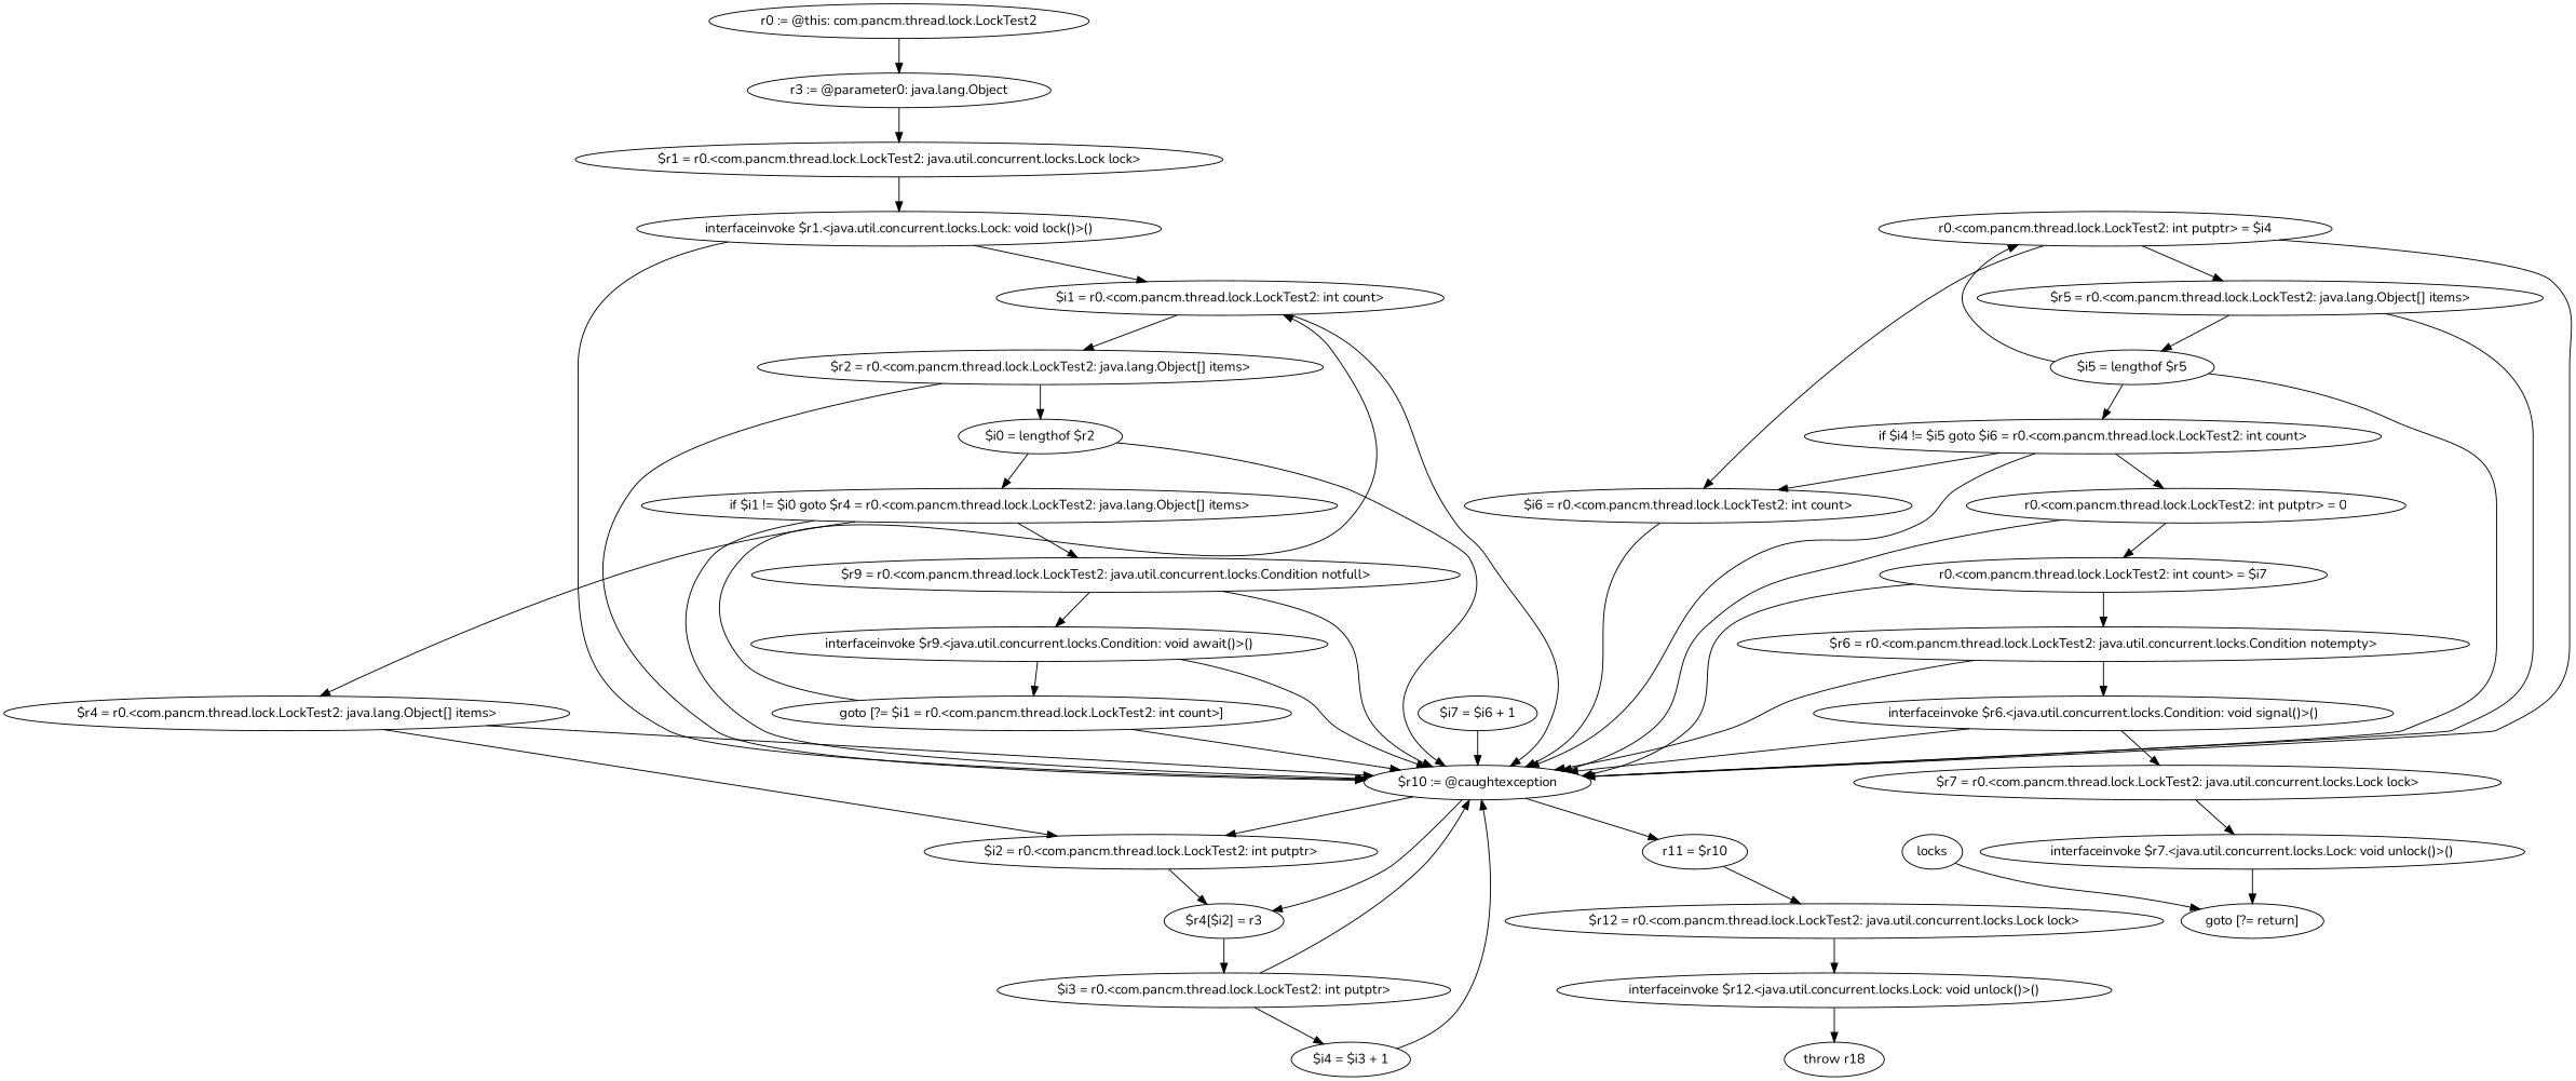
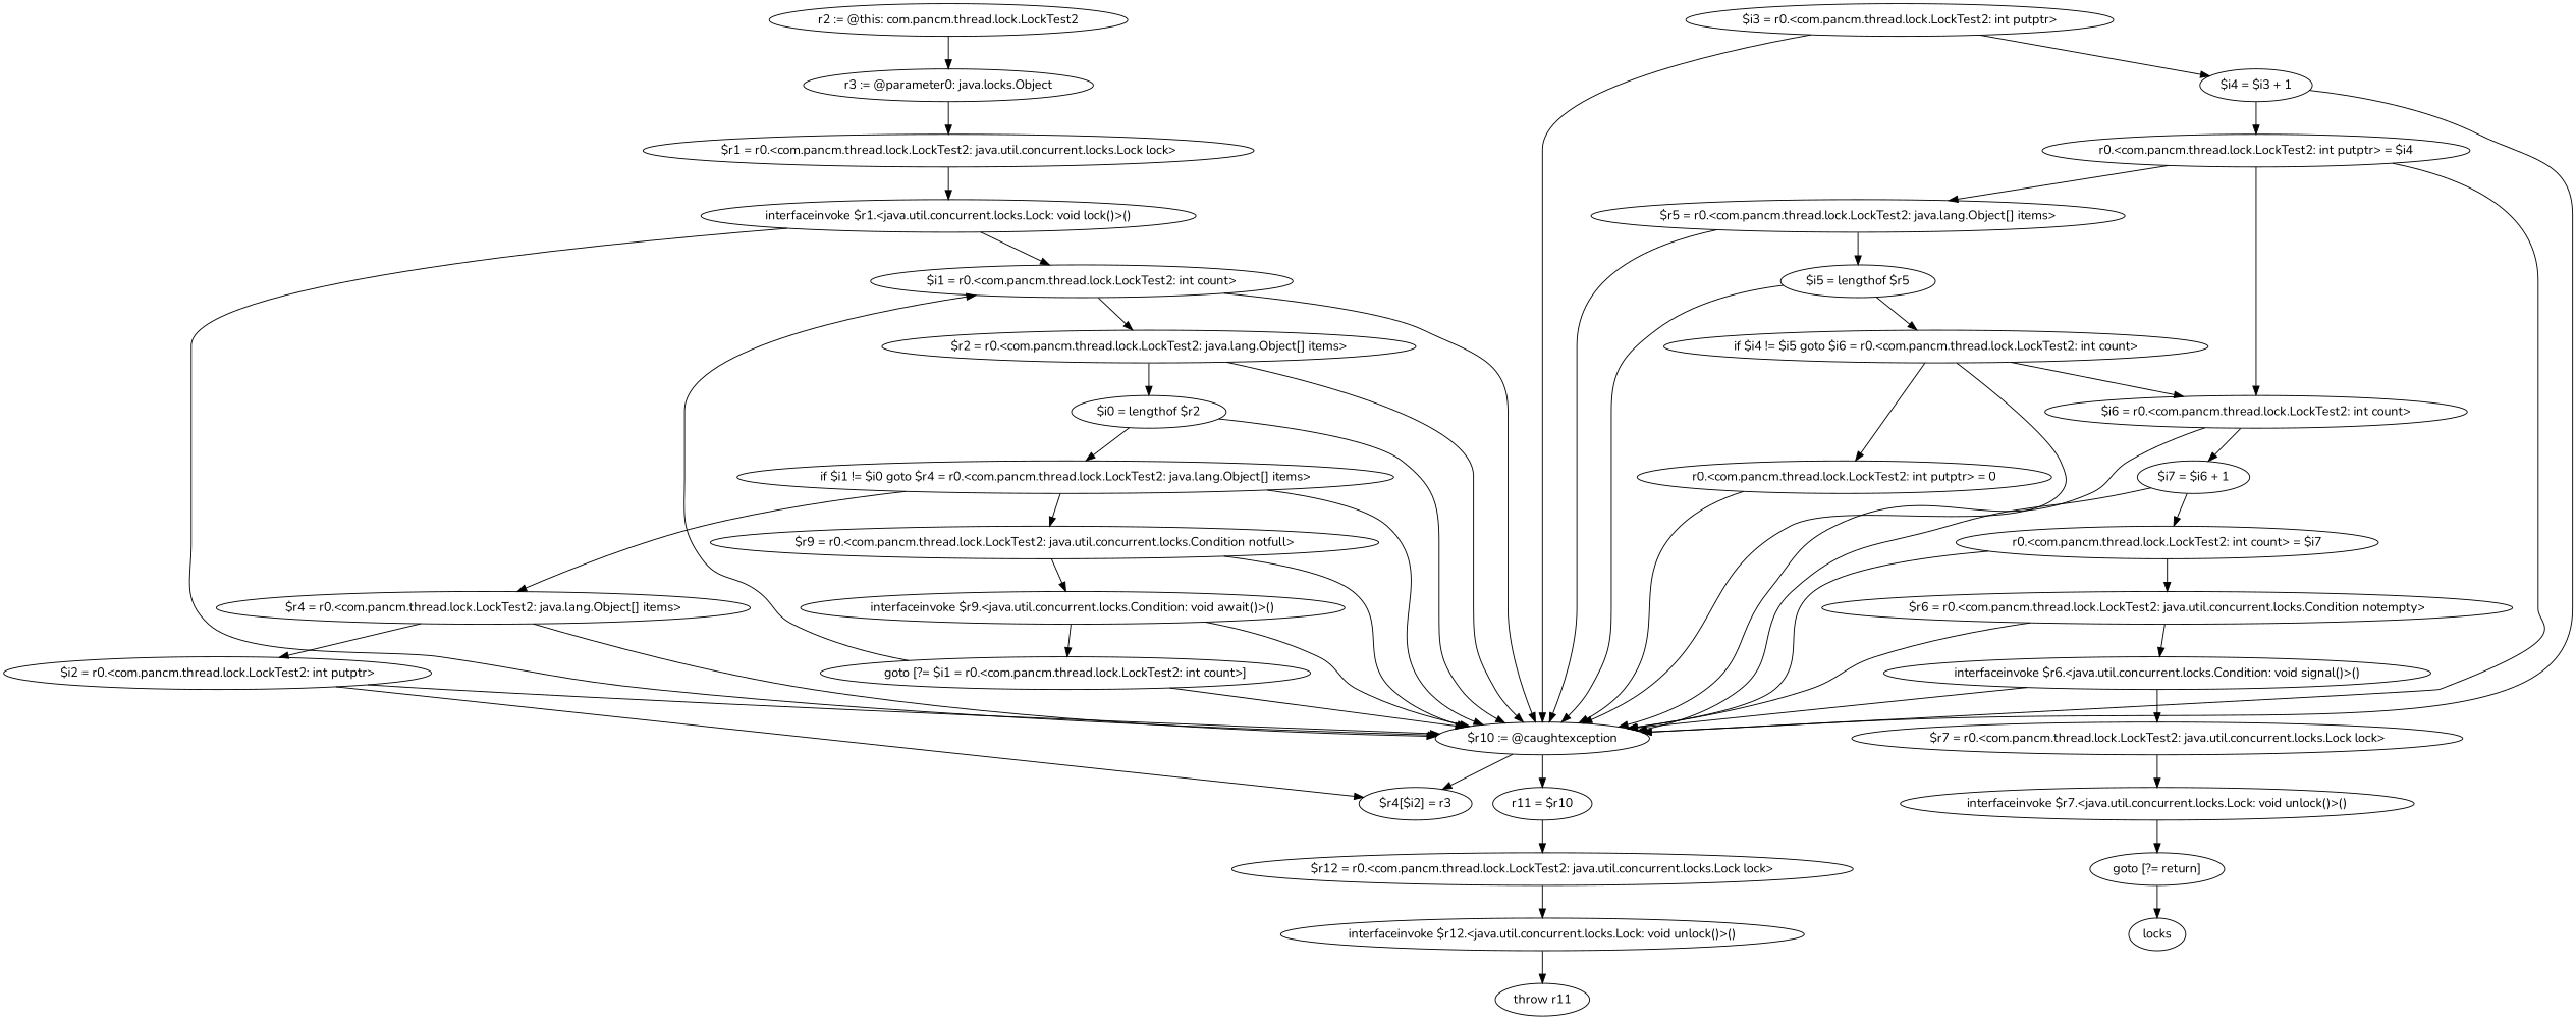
  digraph {
    fontname=Nunito
    node [fontname=Nunito]
    edge [fontname=Nunito]
-   "r0 := @this: com.pancm.thread.lock.LockTest2"
-   "r3 := @parameter0: java.lang.Object"
+   "r0 := @this: com.pancm.thread.lock.LockTest2" [label="r2 := @this: com.pancm.thread.lock.LockTest2"]
+   "r3 := @parameter0: java.lang.Object" [label="r3 := @parameter0: java.locks.Object"]
    "$r1 = r0.<com.pancm.thread.lock.LockTest2: java.util.concurrent.locks.Lock lock>"
    "interfaceinvoke $r1.<java.util.concurrent.locks.Lock: void lock()>()"
    "$i1 = r0.<com.pancm.thread.lock.LockTest2: int count>"
    "$r10 := @caughtexception"
    "$r2 = r0.<com.pancm.thread.lock.LockTest2: java.lang.Object[] items>"
    "$r4[$i2] = r3"
    "r11 = $r10"
    "$i0 = lengthof $r2"
    "if $i1 != $i0 goto $r4 = r0.<com.pancm.thread.lock.LockTest2: java.lang.Object[] items>"
    "$r9 = r0.<com.pancm.thread.lock.LockTest2: java.util.concurrent.locks.Condition notfull>"
    "$r4 = r0.<com.pancm.thread.lock.LockTest2: java.lang.Object[] items>"
    "interfaceinvoke $r9.<java.util.concurrent.locks.Condition: void await()>()"
    "$i2 = r0.<com.pancm.thread.lock.LockTest2: int putptr>"
    "goto [?= $i1 = r0.<com.pancm.thread.lock.LockTest2: int count>]"
    "$i3 = r0.<com.pancm.thread.lock.LockTest2: int putptr>"
    "$i4 = $i3 + 1"
    "r0.<com.pancm.thread.lock.LockTest2: int putptr> = $i4"
    "$r5 = r0.<com.pancm.thread.lock.LockTest2: java.lang.Object[] items>"
    "$i6 = r0.<com.pancm.thread.lock.LockTest2: int count>"
    "$i5 = lengthof $r5"
    "if $i4 != $i5 goto $i6 = r0.<com.pancm.thread.lock.LockTest2: int count>"
    "r0.<com.pancm.thread.lock.LockTest2: int putptr> = 0"
    "$i7 = $i6 + 1"
    "r0.<com.pancm.thread.lock.LockTest2: int count> = $i7"
    "$r6 = r0.<com.pancm.thread.lock.LockTest2: java.util.concurrent.locks.Condition notempty>"
    "interfaceinvoke $r6.<java.util.concurrent.locks.Condition: void signal()>()"
    "$r7 = r0.<com.pancm.thread.lock.LockTest2: java.util.concurrent.locks.Lock lock>"
    "interfaceinvoke $r7.<java.util.concurrent.locks.Lock: void unlock()>()"
    "goto [?= return]"
    n32 [label=locks]
    "$r12 = r0.<com.pancm.thread.lock.LockTest2: java.util.concurrent.locks.Lock lock>"
    "interfaceinvoke $r12.<java.util.concurrent.locks.Lock: void unlock()>()"
-   "throw r11" [label="throw r18"]
+   "throw r11"
    "r0 := @this: com.pancm.thread.lock.LockTest2" -> "r3 := @parameter0: java.lang.Object"
    "r3 := @parameter0: java.lang.Object" -> "$r1 = r0.<com.pancm.thread.lock.LockTest2: java.util.concurrent.locks.Lock lock>"
    "$r1 = r0.<com.pancm.thread.lock.LockTest2: java.util.concurrent.locks.Lock lock>" -> "interfaceinvoke $r1.<java.util.concurrent.locks.Lock: void lock()>()"
    "interfaceinvoke $r1.<java.util.concurrent.locks.Lock: void lock()>()" -> "$i1 = r0.<com.pancm.thread.lock.LockTest2: int count>"
    "interfaceinvoke $r1.<java.util.concurrent.locks.Lock: void lock()>()" -> "$r10 := @caughtexception"
    "$i1 = r0.<com.pancm.thread.lock.LockTest2: int count>" -> "$r10 := @caughtexception"
    "$i1 = r0.<com.pancm.thread.lock.LockTest2: int count>" -> "$r2 = r0.<com.pancm.thread.lock.LockTest2: java.lang.Object[] items>"
    "$r10 := @caughtexception" -> "$r4[$i2] = r3"
    "$r10 := @caughtexception" -> "r11 = $r10"
    "$r2 = r0.<com.pancm.thread.lock.LockTest2: java.lang.Object[] items>" -> "$r10 := @caughtexception"
    "$r2 = r0.<com.pancm.thread.lock.LockTest2: java.lang.Object[] items>" -> "$i0 = lengthof $r2"
-   "$r4[$i2] = r3" -> "$i3 = r0.<com.pancm.thread.lock.LockTest2: int putptr>"
    "r11 = $r10" -> "$r12 = r0.<com.pancm.thread.lock.LockTest2: java.util.concurrent.locks.Lock lock>"
    "$i0 = lengthof $r2" -> "$r10 := @caughtexception"
    "$i0 = lengthof $r2" -> "if $i1 != $i0 goto $r4 = r0.<com.pancm.thread.lock.LockTest2: java.lang.Object[] items>"
    "if $i1 != $i0 goto $r4 = r0.<com.pancm.thread.lock.LockTest2: java.lang.Object[] items>" -> "$r10 := @caughtexception"
    "if $i1 != $i0 goto $r4 = r0.<com.pancm.thread.lock.LockTest2: java.lang.Object[] items>" -> "$r9 = r0.<com.pancm.thread.lock.LockTest2: java.util.concurrent.locks.Condition notfull>"
    "if $i1 != $i0 goto $r4 = r0.<com.pancm.thread.lock.LockTest2: java.lang.Object[] items>" -> "$r4 = r0.<com.pancm.thread.lock.LockTest2: java.lang.Object[] items>"
    "$r9 = r0.<com.pancm.thread.lock.LockTest2: java.util.concurrent.locks.Condition notfull>" -> "$r10 := @caughtexception"
    "$r9 = r0.<com.pancm.thread.lock.LockTest2: java.util.concurrent.locks.Condition notfull>" -> "interfaceinvoke $r9.<java.util.concurrent.locks.Condition: void await()>()"
    "$r4 = r0.<com.pancm.thread.lock.LockTest2: java.lang.Object[] items>" -> "$r10 := @caughtexception"
    "$r4 = r0.<com.pancm.thread.lock.LockTest2: java.lang.Object[] items>" -> "$i2 = r0.<com.pancm.thread.lock.LockTest2: int putptr>"
    "interfaceinvoke $r9.<java.util.concurrent.locks.Condition: void await()>()" -> "$r10 := @caughtexception"
    "interfaceinvoke $r9.<java.util.concurrent.locks.Condition: void await()>()" -> "goto [?= $i1 = r0.<com.pancm.thread.lock.LockTest2: int count>]"
-   "$r10 := @caughtexception" -> "$i2 = r0.<com.pancm.thread.lock.LockTest2: int putptr>"
+   "$i2 = r0.<com.pancm.thread.lock.LockTest2: int putptr>" -> "$r10 := @caughtexception"
    "$i2 = r0.<com.pancm.thread.lock.LockTest2: int putptr>" -> "$r4[$i2] = r3"
    "goto [?= $i1 = r0.<com.pancm.thread.lock.LockTest2: int count>]" -> "$i1 = r0.<com.pancm.thread.lock.LockTest2: int count>"
    "goto [?= $i1 = r0.<com.pancm.thread.lock.LockTest2: int count>]" -> "$r10 := @caughtexception"
    "$i3 = r0.<com.pancm.thread.lock.LockTest2: int putptr>" -> "$r10 := @caughtexception"
    "$i3 = r0.<com.pancm.thread.lock.LockTest2: int putptr>" -> "$i4 = $i3 + 1"
    "$i4 = $i3 + 1" -> "$r10 := @caughtexception"
-   "$i5 = lengthof $r5" -> "r0.<com.pancm.thread.lock.LockTest2: int putptr> = $i4"
+   "$i4 = $i3 + 1" -> "r0.<com.pancm.thread.lock.LockTest2: int putptr> = $i4"
    "r0.<com.pancm.thread.lock.LockTest2: int putptr> = $i4" -> "$r10 := @caughtexception"
    "r0.<com.pancm.thread.lock.LockTest2: int putptr> = $i4" -> "$r5 = r0.<com.pancm.thread.lock.LockTest2: java.lang.Object[] items>"
    "r0.<com.pancm.thread.lock.LockTest2: int putptr> = $i4" -> "$i6 = r0.<com.pancm.thread.lock.LockTest2: int count>"
    "$r5 = r0.<com.pancm.thread.lock.LockTest2: java.lang.Object[] items>" -> "$r10 := @caughtexception"
    "$r5 = r0.<com.pancm.thread.lock.LockTest2: java.lang.Object[] items>" -> "$i5 = lengthof $r5"
    "$i6 = r0.<com.pancm.thread.lock.LockTest2: int count>" -> "$r10 := @caughtexception"
+   "$i6 = r0.<com.pancm.thread.lock.LockTest2: int count>" -> "$i7 = $i6 + 1"
    "$i5 = lengthof $r5" -> "$r10 := @caughtexception"
    "$i5 = lengthof $r5" -> "if $i4 != $i5 goto $i6 = r0.<com.pancm.thread.lock.LockTest2: int count>"
    "if $i4 != $i5 goto $i6 = r0.<com.pancm.thread.lock.LockTest2: int count>" -> "$r10 := @caughtexception"
    "if $i4 != $i5 goto $i6 = r0.<com.pancm.thread.lock.LockTest2: int count>" -> "$i6 = r0.<com.pancm.thread.lock.LockTest2: int count>"
    "if $i4 != $i5 goto $i6 = r0.<com.pancm.thread.lock.LockTest2: int count>" -> "r0.<com.pancm.thread.lock.LockTest2: int putptr> = 0"
    "r0.<com.pancm.thread.lock.LockTest2: int putptr> = 0" -> "$r10 := @caughtexception"
    "$i7 = $i6 + 1" -> "$r10 := @caughtexception"
-   "r0.<com.pancm.thread.lock.LockTest2: int putptr> = 0" -> "r0.<com.pancm.thread.lock.LockTest2: int count> = $i7"
+   "$i7 = $i6 + 1" -> "r0.<com.pancm.thread.lock.LockTest2: int count> = $i7"
    "r0.<com.pancm.thread.lock.LockTest2: int count> = $i7" -> "$r10 := @caughtexception"
    "r0.<com.pancm.thread.lock.LockTest2: int count> = $i7" -> "$r6 = r0.<com.pancm.thread.lock.LockTest2: java.util.concurrent.locks.Condition notempty>"
    "$r6 = r0.<com.pancm.thread.lock.LockTest2: java.util.concurrent.locks.Condition notempty>" -> "$r10 := @caughtexception"
    "$r6 = r0.<com.pancm.thread.lock.LockTest2: java.util.concurrent.locks.Condition notempty>" -> "interfaceinvoke $r6.<java.util.concurrent.locks.Condition: void signal()>()"
    "interfaceinvoke $r6.<java.util.concurrent.locks.Condition: void signal()>()" -> "$r10 := @caughtexception"
    "interfaceinvoke $r6.<java.util.concurrent.locks.Condition: void signal()>()" -> "$r7 = r0.<com.pancm.thread.lock.LockTest2: java.util.concurrent.locks.Lock lock>"
    "$r7 = r0.<com.pancm.thread.lock.LockTest2: java.util.concurrent.locks.Lock lock>" -> "interfaceinvoke $r7.<java.util.concurrent.locks.Lock: void unlock()>()"
    "interfaceinvoke $r7.<java.util.concurrent.locks.Lock: void unlock()>()" -> "goto [?= return]"
-   n32 -> "goto [?= return]"
+   "goto [?= return]" -> n32
    "$r12 = r0.<com.pancm.thread.lock.LockTest2: java.util.concurrent.locks.Lock lock>" -> "interfaceinvoke $r12.<java.util.concurrent.locks.Lock: void unlock()>()"
    "interfaceinvoke $r12.<java.util.concurrent.locks.Lock: void unlock()>()" -> "throw r11"
  }
